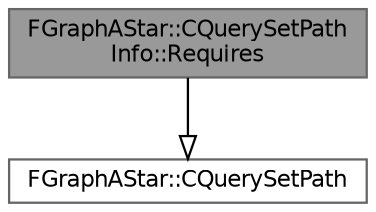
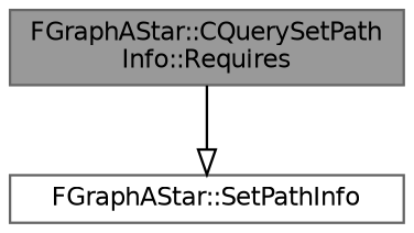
  digraph {
    rankdir=TB
    node [fontname=Helvetica fontsize=10 shape=box style=filled]
    n1 [color=gray40 fillcolor=grey60 fontcolor=black height=0.2 label="FGraphAStar::CQuerySetPath\lInfo::Requires" width=0.4]
-   n2 [color=grey40 fillcolor=white height=0.2 label="FGraphAStar::CQuerySetPath" width=0.4]
+   n2 [color=grey40 fillcolor=white height=0.2 label="FGraphAStar::SetPathInfo" width=0.4]
    n1 -> n2 [color=black fontname=Helvetica fontsize=10 labelfontname=Helvetica labelfontsize=10 style=solid arrowhead=onormal]
  }
